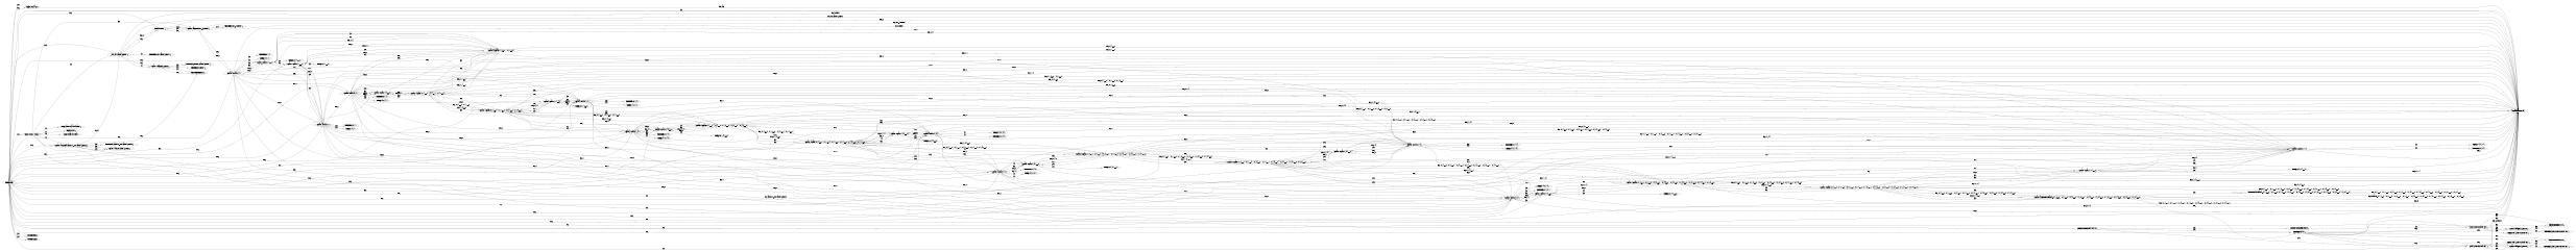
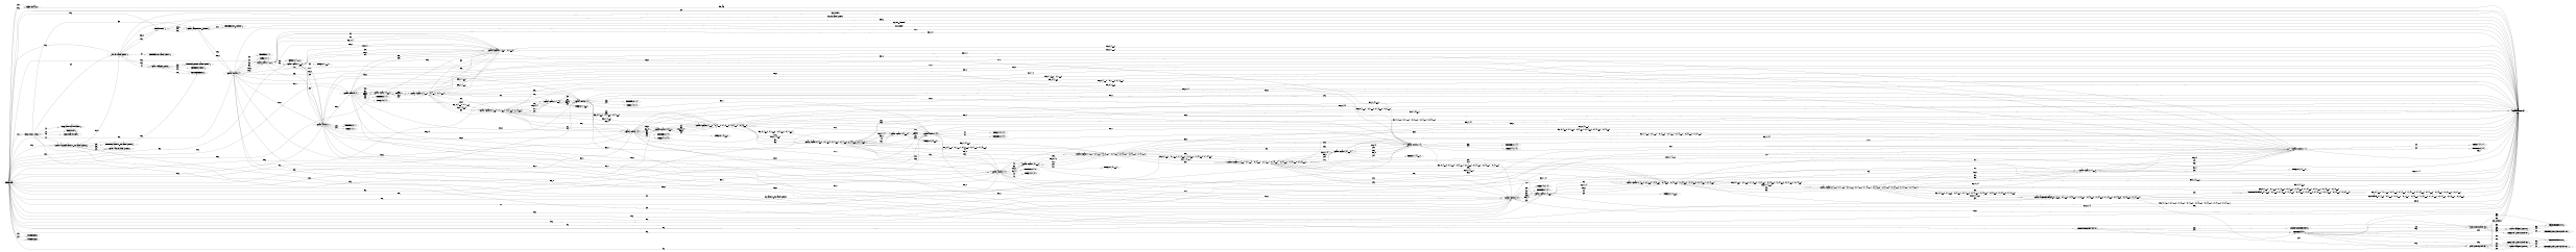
  digraph {
    rankdir=LR
    n1 [label=<(METHOD,main)<SUB>4</SUB>>]
    n2 [label=<(PARAM,String[] args)<SUB>4</SUB>>]
    n3 [label=<(BLOCK,&lt;empty&gt;,&lt;empty&gt;)<SUB>4</SUB>>]
    n4 [label=<(&lt;operator&gt;.assignment,Scanner in = new Scanner(System.in))<SUB>5</SUB>>]
    n5 [label=<(&lt;operator&gt;.alloc,new Scanner(System.in))<SUB>5</SUB>>]
    n6 [label=<(&lt;init&gt;,new Scanner(System.in))<SUB>5</SUB>>]
    n7 [label=<(nextInt,in.nextInt())<SUB>6</SUB>>]
    n8 [label=<(&lt;operator&gt;.equals,n % 4 == 0)<SUB>7</SUB>>]
    n9 [label=<(&lt;operator&gt;.modulo,n % 4)<SUB>7</SUB>>]
    n10 [label=<(&lt;operator&gt;.equals,n % 7 == 0)<SUB>7</SUB>>]
    n11 [label=<(&lt;operator&gt;.modulo,n % 7)<SUB>7</SUB>>]
    n12 [label=<(&lt;operator&gt;.equals,n % 47 == 0)<SUB>7</SUB>>]
    n13 [label=<(&lt;operator&gt;.modulo,n % 47)<SUB>7</SUB>>]
    n14 [label=<(&lt;operator&gt;.equals,n % 74 == 0)<SUB>7</SUB>>]
    n15 [label=<(&lt;operator&gt;.modulo,n % 74)<SUB>7</SUB>>]
    n16 [label=<(&lt;operator&gt;.equals,n % 447 == 0)<SUB>7</SUB>>]
    n17 [label=<(&lt;operator&gt;.modulo,n % 447)<SUB>7</SUB>>]
    n18 [label=<(&lt;operator&gt;.equals,n % 474 == 0)<SUB>7</SUB>>]
    n19 [label=<(&lt;operator&gt;.modulo,n % 474)<SUB>7</SUB>>]
    n20 [label=<(&lt;operator&gt;.equals,n % 477 == 0)<SUB>7</SUB>>]
    n21 [label=<(&lt;operator&gt;.modulo,n % 477)<SUB>7</SUB>>]
    n22 [label=<(&lt;operator&gt;.equals,n % 744 == 0)<SUB>7</SUB>>]
    n23 [label=<(&lt;operator&gt;.modulo,n % 744)<SUB>7</SUB>>]
    n24 [label=<(&lt;operator&gt;.equals,n % 747 == 0)<SUB>7</SUB>>]
    n25 [label=<(&lt;operator&gt;.modulo,n % 747)<SUB>7</SUB>>]
    n26 [label=<(&lt;operator&gt;.equals,n % 774 == 0)<SUB>7</SUB>>]
    n27 [label=<(&lt;operator&gt;.modulo,n % 774)<SUB>7</SUB>>]
    n28 [label=<(IDENTIFIER,ok,if (ok))<SUB>8</SUB>>]
    n29 [label=<(println,System.out.println(&quot;YES&quot;))<SUB>8</SUB>>]
    n30 [label=<(println,System.out.println(&quot;NO&quot;))<SUB>8</SUB>>]
    n31 [label=<(MODIFIER,PUBLIC)>]
    n32 [label=<(MODIFIER,STATIC)>]
    n33 [label=<(METHOD_RETURN,void)<SUB>4</SUB>>]
    n34 [label=<(LOCAL,Scanner in: java.util.Scanner)<SUB>5</SUB>>]
    n35 [label=<(LOCAL,int n: int)<SUB>6</SUB>>]
    n36 [label=<(&lt;operator&gt;.assignment,int n = in.nextInt())<SUB>6</SUB>>]
    n37 [label=<(LOCAL,boolean ok: boolean)<SUB>7</SUB>>]
    n38 [label=<(&lt;operator&gt;.assignment,boolean ok = (n % 4 == 0) || (n % 7 == 0) || (n % 47 == 0) || (n % 74 == 0) || (n % 447 == 0) || (n % 474 == 0) || (n % 477 == 0) || (n % 744 == 0) || (n % 747 == 0) || (n % 774 == 0))<SUB>7</SUB>>]
    n39 [label=<(CONTROL_STRUCTURE,if (ok),if (ok))<SUB>8</SUB>>]
    n40 [label=<(IDENTIFIER,in,Scanner in = new Scanner(System.in))<SUB>5</SUB>>]
    n41 [label=<(FIELD_IDENTIFIER,in,in)<SUB>5</SUB>>]
    n42 [label=<(IDENTIFIER,in,new Scanner(System.in))<SUB>5</SUB>>]
    n43 [label=<(&lt;operator&gt;.fieldAccess,System.in)<SUB>5</SUB>>]
    n44 [label=<(&lt;operator&gt;.logicalOr,(n % 4 == 0) || (n % 7 == 0))<SUB>7</SUB>>]
    n45 [label=<(LITERAL,0,n % 4 == 0)<SUB>7</SUB>>]
    n46 [label=<(IDENTIFIER,n,n % 4)<SUB>7</SUB>>]
    n47 [label=<(LITERAL,4,n % 4)<SUB>7</SUB>>]
    n48 [label=<(LITERAL,0,n % 7 == 0)<SUB>7</SUB>>]
    n49 [label=<(IDENTIFIER,n,n % 7)<SUB>7</SUB>>]
    n50 [label=<(LITERAL,7,n % 7)<SUB>7</SUB>>]
    n51 [label=<(&lt;operator&gt;.logicalOr,(n % 4 == 0) || (n % 7 == 0) || (n % 47 == 0))<SUB>7</SUB>>]
    n52 [label=<(IDENTIFIER,n,n % 47)<SUB>7</SUB>>]
    n53 [label=<(LITERAL,47,n % 47)<SUB>7</SUB>>]
    n54 [label=<(&lt;operator&gt;.logicalOr,(n % 4 == 0) || (n % 7 == 0) || (n % 47 == 0) || (n % 74 == 0))<SUB>7</SUB>>]
    n55 [label=<(LITERAL,0,n % 74 == 0)<SUB>7</SUB>>]
    n56 [label=<(IDENTIFIER,n,n % 74)<SUB>7</SUB>>]
    n57 [label=<(LITERAL,74,n % 74)<SUB>7</SUB>>]
    n58 [label=<(&lt;operator&gt;.logicalOr,(n % 4 == 0) || (n % 7 == 0) || (n % 47 == 0) || (n % 74 == 0) || (n % 447 == 0))<SUB>7</SUB>>]
    n59 [label=<(LITERAL,0,n % 447 == 0)<SUB>7</SUB>>]
    n60 [label=<(IDENTIFIER,n,n % 447)<SUB>7</SUB>>]
    n61 [label=<(LITERAL,447,n % 447)<SUB>7</SUB>>]
    n62 [label=<(&lt;operator&gt;.logicalOr,(n % 4 == 0) || (n % 7 == 0) || (n % 47 == 0) || (n % 74 == 0) || (n % 447 == 0) || (n % 474 == 0))<SUB>7</SUB>>]
    n63 [label=<(LITERAL,0,n % 474 == 0)<SUB>7</SUB>>]
    n64 [label=<(IDENTIFIER,n,n % 474)<SUB>7</SUB>>]
    n65 [label=<(LITERAL,474,n % 474)<SUB>7</SUB>>]
    n66 [label=<(&lt;operator&gt;.logicalOr,(n % 4 == 0) || (n % 7 == 0) || (n % 47 == 0) || (n % 74 == 0) || (n % 447 == 0) || (n % 474 == 0) || (n % 477 == 0))<SUB>7</SUB>>]
    n67 [label=<(LITERAL,0,n % 477 == 0)<SUB>7</SUB>>]
    n68 [label=<(IDENTIFIER,n,n % 477)<SUB>7</SUB>>]
    n69 [label=<(LITERAL,477,n % 477)<SUB>7</SUB>>]
    n70 [label=<(&lt;operator&gt;.logicalOr,(n % 4 == 0) || (n % 7 == 0) || (n % 47 == 0) || (n % 74 == 0) || (n % 447 == 0) || (n % 474 == 0) || (n % 477 == 0) || (n % 744 == 0))<SUB>7</SUB>>]
+   n71 [label=<(LITERAL,0,n % 744 == 0)<SUB>7</SUB>>]
    n72 [label=<(IDENTIFIER,n,n % 744)<SUB>7</SUB>>]
    n73 [label=<(LITERAL,744,n % 744)<SUB>7</SUB>>]
    n74 [label=<(&lt;operator&gt;.logicalOr,(n % 4 == 0) || (n % 7 == 0) || (n % 47 == 0) || (n % 74 == 0) || (n % 447 == 0) || (n % 474 == 0) || (n % 477 == 0) || (n % 744 == 0) || (n % 747 == 0))<SUB>7</SUB>>]
    n75 [label=<(LITERAL,0,n % 747 == 0)<SUB>7</SUB>>]
    n76 [label=<(IDENTIFIER,n,n % 747)<SUB>7</SUB>>]
    n77 [label=<(LITERAL,747,n % 747)<SUB>7</SUB>>]
    n78 [label=<(&lt;operator&gt;.logicalOr,(n % 4 == 0) || (n % 7 == 0) || (n % 47 == 0) || (n % 74 == 0) || (n % 447 == 0) || (n % 474 == 0) || (n % 477 == 0) || (n % 744 == 0) || (n % 747 == 0) || (n % 774 == 0))<SUB>7</SUB>>]
    n79 [label=<(LITERAL,0,n % 774 == 0)<SUB>7</SUB>>]
    n80 [label=<(IDENTIFIER,n,n % 774)<SUB>7</SUB>>]
    n81 [label=<(LITERAL,774,n % 774)<SUB>7</SUB>>]
    n82 [label=<(&lt;operator&gt;.fieldAccess,System.out)<SUB>8</SUB>>]
    n83 [label=<(FIELD_IDENTIFIER,out,out)<SUB>8</SUB>>]
    n84 [label=<(&lt;operator&gt;.fieldAccess,System.out)<SUB>8</SUB>>]
    n85 [label=<(FIELD_IDENTIFIER,out,out)<SUB>8</SUB>>]
    n86 [label=<(LITERAL,&quot;YES&quot;,System.out.println(&quot;YES&quot;))<SUB>8</SUB>>]
    n87 [label=<(LITERAL,&quot;NO&quot;,System.out.println(&quot;NO&quot;))<SUB>8</SUB>>]
    n88 [label=<(IDENTIFIER,n,int n = in.nextInt())<SUB>6</SUB>>]
    n89 [label=<(IDENTIFIER,ok,boolean ok = (n % 4 == 0) || (n % 7 == 0) || (n % 47 == 0) || (n % 74 == 0) || (n % 447 == 0) || (n % 474 == 0) || (n % 477 == 0) || (n % 744 == 0) || (n % 747 == 0) || (n % 774 == 0))<SUB>7</SUB>>]
    n90 [label=<(CONTROL_STRUCTURE,else,else)<SUB>8</SUB>>]
    n91 [label=<(IDENTIFIER,System,new Scanner(System.in))<SUB>5</SUB>>]
    n92 [label=<(IDENTIFIER,in,in.nextInt())<SUB>6</SUB>>]
    n93 [label=<(IDENTIFIER,System,System.out.println(&quot;YES&quot;))<SUB>8</SUB>>]
    n94 [label=<(IDENTIFIER,System,System.out.println(&quot;NO&quot;))<SUB>8</SUB>>]
    n1 -> n2 [label="AST: "]
    n1 -> n2 [label="DDG: "]
    n1 -> n3 [label="AST: "]
    n1 -> n4 [label="DDG: "]
    n1 -> n5 [label="CFG: "]
    n1 -> n6 [label="DDG: "]
    n1 -> n7 [label="DDG: "]
    n1 -> n8 [label="DDG: "]
    n1 -> n9 [label="DDG: "]
    n1 -> n10 [label="DDG: "]
    n1 -> n11 [label="DDG: "]
    n1 -> n12 [label="DDG: "]
    n1 -> n13 [label="DDG: "]
    n1 -> n14 [label="DDG: "]
    n1 -> n15 [label="DDG: "]
    n1 -> n16 [label="DDG: "]
    n1 -> n17 [label="DDG: "]
    n1 -> n18 [label="DDG: "]
    n1 -> n19 [label="DDG: "]
    n1 -> n20 [label="DDG: "]
    n1 -> n21 [label="DDG: "]
    n1 -> n22 [label="DDG: "]
    n1 -> n23 [label="DDG: "]
    n1 -> n24 [label="DDG: "]
    n1 -> n25 [label="DDG: "]
    n1 -> n26 [label="DDG: "]
    n1 -> n27 [label="DDG: "]
    n1 -> n28 [label="DDG: "]
    n1 -> n29 [label="DDG: "]
    n1 -> n30 [label="DDG: "]
    n1 -> n31 [label="AST: "]
    n1 -> n32 [label="AST: "]
    n1 -> n33 [label="AST: "]
    n2 -> n33 [label="DDG: args"]
    n3 -> n4 [label="AST: "]
    n3 -> n6 [label="AST: "]
    n3 -> n34 [label="AST: "]
    n3 -> n35 [label="AST: "]
    n3 -> n36 [label="AST: "]
    n3 -> n37 [label="AST: "]
    n3 -> n38 [label="AST: "]
    n3 -> n39 [label="AST: "]
    n4 -> n5 [label="AST: "]
    n4 -> n6 [label="DDG: in"]
    n4 -> n33 [label="DDG: Scanner in = new Scanner(System.in)"]
    n4 -> n40 [label="AST: "]
    n4 -> n41 [label="CFG: "]
    n5 -> n4 [label="CFG: "]
    n6 -> n7 [label="CFG: "]
    n6 -> n7 [label="DDG: in"]
    n6 -> n33 [label="DDG: System.in"]
    n6 -> n33 [label="DDG: new Scanner(System.in)"]
    n6 -> n42 [label="AST: "]
    n6 -> n43 [label="AST: "]
    n7 -> n33 [label="DDG: in"]
    n7 -> n36 [label="CFG: "]
    n7 -> n36 [label="DDG: in"]
    n8 -> n9 [label="AST: "]
    n8 -> n10 [label="CDG: "]
    n8 -> n11 [label="CFG: "]
    n8 -> n11 [label="CDG: "]
    n8 -> n33 [label="DDG: n % 4"]
    n8 -> n44 [label="CFG: "]
    n8 -> n44 [label="DDG: n % 4"]
    n8 -> n44 [label="DDG: 0"]
    n8 -> n45 [label="AST: "]
    n9 -> n8 [label="CFG: "]
    n9 -> n8 [label="DDG: n"]
    n9 -> n8 [label="DDG: 4"]
    n9 -> n11 [label="DDG: n"]
    n9 -> n13 [label="DDG: n"]
    n9 -> n15 [label="DDG: n"]
    n9 -> n17 [label="DDG: n"]
    n9 -> n19 [label="DDG: n"]
+   n9 -> n21 [label="DDG: n"]
    n9 -> n23 [label="DDG: n"]
    n9 -> n25 [label="DDG: n"]
    n9 -> n27 [label="DDG: n"]
    n9 -> n33 [label="DDG: n"]
    n9 -> n46 [label="AST: "]
    n9 -> n47 [label="AST: "]
    n10 -> n11 [label="AST: "]
    n10 -> n33 [label="DDG: n % 7"]
    n10 -> n44 [label="CFG: "]
    n10 -> n44 [label="DDG: n % 7"]
    n10 -> n44 [label="DDG: 0"]
    n10 -> n48 [label="AST: "]
    n11 -> n10 [label="CFG: "]
    n11 -> n10 [label="DDG: n"]
    n11 -> n10 [label="DDG: 7"]
    n11 -> n13 [label="DDG: n"]
-   n11 -> n15 [label="DDG: n"]
+   n11 -> n15 [label="DDG: 747"]
    n11 -> n17 [label="DDG: n"]
    n11 -> n19 [label="DDG: n"]
    n11 -> n21 [label="DDG: n"]
    n11 -> n23 [label="DDG: n"]
    n11 -> n25 [label="DDG: n"]
    n11 -> n27 [label="DDG: n"]
    n11 -> n33 [label="DDG: n"]
    n11 -> n49 [label="AST: "]
    n11 -> n50 [label="AST: "]
    n12 -> n13 [label="AST: "]
    n12 -> n33 [label="DDG: n % 47"]
    n12 -> n51 [label="CFG: "]
    n12 -> n51 [label="DDG: n % 47"]
    n12 -> n51 [label="DDG: 0"]
    n13 -> n12 [label="CFG: "]
    n13 -> n12 [label="DDG: n"]
    n13 -> n12 [label="DDG: 47"]
    n13 -> n15 [label="DDG: n"]
    n13 -> n17 [label="DDG: n"]
    n13 -> n19 [label="DDG: n"]
    n13 -> n21 [label="DDG: n"]
    n13 -> n23 [label="DDG: n"]
    n13 -> n25 [label="DDG: n"]
    n13 -> n27 [label="DDG: n"]
    n13 -> n33 [label="DDG: n"]
    n13 -> n52 [label="AST: "]
    n13 -> n53 [label="AST: "]
    n14 -> n15 [label="AST: "]
    n14 -> n33 [label="DDG: n % 74"]
    n14 -> n54 [label="CFG: "]
    n14 -> n54 [label="DDG: n % 74"]
    n14 -> n54 [label="DDG: 0"]
    n14 -> n55 [label="AST: "]
    n15 -> n14 [label="CFG: "]
    n15 -> n14 [label="DDG: n"]
    n15 -> n14 [label="DDG: 74"]
    n15 -> n17 [label="DDG: n"]
    n15 -> n19 [label="DDG: n"]
    n15 -> n21 [label="DDG: n"]
    n15 -> n23 [label="DDG: n"]
    n15 -> n25 [label="DDG: n"]
    n15 -> n27 [label="DDG: n"]
    n15 -> n33 [label="DDG: n"]
    n15 -> n56 [label="AST: "]
    n15 -> n57 [label="AST: "]
    n16 -> n17 [label="AST: "]
    n16 -> n33 [label="DDG: n % 447"]
    n16 -> n58 [label="CFG: "]
    n16 -> n58 [label="DDG: n % 447"]
    n16 -> n58 [label="DDG: 0"]
    n16 -> n59 [label="AST: "]
    n17 -> n16 [label="CFG: "]
    n17 -> n16 [label="DDG: n"]
    n17 -> n16 [label="DDG: 447"]
    n17 -> n19 [label="DDG: n"]
    n17 -> n21 [label="DDG: n"]
    n17 -> n23 [label="DDG: n"]
    n17 -> n25 [label="DDG: n"]
    n17 -> n27 [label="DDG: n"]
    n17 -> n33 [label="CDG: "]
    n17 -> n60 [label="AST: "]
    n17 -> n61 [label="AST: "]
    n18 -> n19 [label="AST: "]
    n18 -> n33 [label="DDG: n % 474"]
    n18 -> n62 [label="CFG: "]
    n18 -> n62 [label="DDG: n % 474"]
    n18 -> n62 [label="DDG: 0"]
    n18 -> n63 [label="AST: "]
    n19 -> n18 [label="CFG: "]
    n19 -> n18 [label="DDG: n"]
    n19 -> n18 [label="DDG: 474"]
    n19 -> n21 [label="DDG: n"]
    n19 -> n23 [label="DDG: n"]
    n19 -> n25 [label="DDG: n"]
    n19 -> n27 [label="DDG: n"]
    n19 -> n33 [label="DDG: n"]
    n19 -> n64 [label="AST: "]
    n19 -> n65 [label="AST: "]
    n20 -> n21 [label="AST: "]
    n20 -> n33 [label="DDG: n % 477"]
    n20 -> n66 [label="CFG: "]
    n20 -> n66 [label="DDG: n % 477"]
    n20 -> n66 [label="DDG: 0"]
    n20 -> n67 [label="AST: "]
    n21 -> n20 [label="CFG: "]
    n21 -> n20 [label="DDG: n"]
    n21 -> n20 [label="DDG: 477"]
    n21 -> n23 [label="DDG: n"]
    n21 -> n25 [label="DDG: n"]
    n21 -> n27 [label="DDG: n"]
    n21 -> n33 [label="DDG: n"]
    n21 -> n68 [label="AST: "]
    n21 -> n69 [label="AST: "]
    n22 -> n23 [label="AST: "]
    n22 -> n33 [label="DDG: n % 744"]
    n22 -> n70 [label="CFG: "]
    n22 -> n70 [label="DDG: n % 744"]
    n22 -> n70 [label="DDG: 0"]
+   n22 -> n71 [label="AST: "]
    n23 -> n22 [label="CFG: "]
    n23 -> n22 [label="DDG: n"]
    n23 -> n22 [label="DDG: 744"]
    n23 -> n25 [label="DDG: n"]
    n23 -> n27 [label="DDG: n"]
    n23 -> n33 [label="DDG: n"]
    n23 -> n72 [label="AST: "]
    n23 -> n73 [label="AST: "]
    n24 -> n25 [label="AST: "]
    n24 -> n33 [label="DDG: n % 747"]
    n24 -> n74 [label="CFG: "]
    n24 -> n74 [label="DDG: n % 747"]
    n24 -> n74 [label="DDG: 0"]
    n24 -> n75 [label="AST: "]
    n25 -> n24 [label="CFG: "]
    n25 -> n24 [label="DDG: n"]
    n25 -> n24 [label="DDG: 747"]
    n25 -> n27 [label="DDG: n"]
    n25 -> n33 [label="DDG: n"]
    n25 -> n76 [label="AST: "]
    n25 -> n77 [label="AST: "]
    n26 -> n27 [label="AST: "]
    n26 -> n33 [label="DDG: n % 774"]
    n26 -> n78 [label="CFG: "]
    n26 -> n78 [label="DDG: n % 774"]
    n26 -> n78 [label="DDG: 0"]
    n26 -> n79 [label="AST: "]
    n27 -> n26 [label="CFG: "]
    n27 -> n26 [label="DDG: n"]
    n27 -> n26 [label="DDG: 774"]
    n27 -> n33 [label="DDG: n"]
    n27 -> n80 [label="AST: "]
    n27 -> n81 [label="AST: "]
    n28 -> n29 [label="CDG: "]
    n28 -> n30 [label="CDG: "]
    n28 -> n82 [label="CDG: "]
    n28 -> n83 [label="CFG: "]
    n28 -> n83 [label="CDG: "]
    n28 -> n84 [label="CDG: "]
    n28 -> n85 [label="CFG: "]
    n28 -> n85 [label="CDG: "]
    n29 -> n33 [label="CFG: "]
    n29 -> n33 [label="DDG: System.out"]
    n29 -> n82 [label="AST: "]
    n29 -> n86 [label="AST: "]
    n30 -> n33 [label="CFG: "]
    n30 -> n84 [label="AST: "]
    n30 -> n87 [label="AST: "]
    n36 -> n7 [label="AST: "]
    n36 -> n9 [label="CFG: "]
    n36 -> n9 [label="DDG: n"]
    n36 -> n33 [label="DDG: in.nextInt()"]
    n36 -> n33 [label="DDG: int n = in.nextInt()"]
    n36 -> n88 [label="AST: "]
    n38 -> n28 [label="CFG: "]
    n38 -> n33 [label="DDG: ok"]
    n38 -> n33 [label="DDG: (n % 4 == 0) || (n % 7 == 0) || (n % 47 == 0) || (n % 74 == 0) || (n % 447 == 0) || (n % 474 == 0) || (n % 477 == 0) || (n % 744 == 0) || (n % 747 == 0) || (n % 774 == 0)"]
    n38 -> n33 [label="DDG: boolean ok = (n % 4 == 0) || (n % 7 == 0) || (n % 47 == 0) || (n % 74 == 0) || (n % 447 == 0) || (n % 474 == 0) || (n % 477 == 0) || (n % 744 == 0) || (n % 747 == 0) || (n % 774 == 0)"]
    n38 -> n78 [label="AST: "]
    n38 -> n89 [label="AST: "]
    n39 -> n28 [label="AST: "]
    n39 -> n29 [label="AST: "]
    n39 -> n90 [label="AST: "]
    n41 -> n43 [label="CFG: "]
    n43 -> n6 [label="CFG: "]
    n43 -> n41 [label="AST: "]
    n43 -> n91 [label="AST: "]
    n43 -> n92 [label="AST: "]
    n44 -> n8 [label="AST: "]
    n44 -> n10 [label="AST: "]
    n44 -> n12 [label="CDG: "]
    n44 -> n13 [label="CFG: "]
    n44 -> n13 [label="CDG: "]
    n44 -> n33 [label="DDG: n % 4 == 0"]
    n44 -> n33 [label="DDG: n % 7 == 0"]
    n44 -> n51 [label="CFG: "]
    n44 -> n51 [label="DDG: n % 4 == 0"]
    n44 -> n51 [label="DDG: n % 7 == 0"]
    n51 -> n12 [label="AST: "]
    n51 -> n14 [label="CDG: "]
    n51 -> n15 [label="CFG: "]
    n51 -> n15 [label="CDG: "]
    n51 -> n33 [label="DDG: (n % 4 == 0) || (n % 7 == 0)"]
    n51 -> n33 [label="DDG: n % 47 == 0"]
    n51 -> n44 [label="AST: "]
    n51 -> n54 [label="CFG: "]
    n51 -> n54 [label="DDG: (n % 4 == 0) || (n % 7 == 0)"]
    n51 -> n54 [label="DDG: n % 47 == 0"]
    n54 -> n14 [label="AST: "]
    n54 -> n16 [label="CDG: "]
    n54 -> n17 [label="CFG: "]
    n54 -> n17 [label="CDG: "]
    n54 -> n33 [label="DDG: (n % 4 == 0) || (n % 7 == 0) || (n % 47 == 0)"]
    n54 -> n33 [label="DDG: n % 74 == 0"]
    n54 -> n51 [label="AST: "]
    n54 -> n58 [label="CFG: "]
    n54 -> n58 [label="DDG: (n % 4 == 0) || (n % 7 == 0) || (n % 47 == 0)"]
    n54 -> n58 [label="DDG: n % 74 == 0"]
    n58 -> n16 [label="AST: "]
    n58 -> n18 [label="CDG: "]
    n58 -> n19 [label="CFG: "]
    n58 -> n19 [label="CDG: "]
    n58 -> n33 [label="DDG: (n % 4 == 0) || (n % 7 == 0) || (n % 47 == 0) || (n % 74 == 0)"]
    n58 -> n33 [label="DDG: n % 447 == 0"]
    n58 -> n54 [label="AST: "]
    n58 -> n62 [label="CFG: "]
    n58 -> n62 [label="DDG: (n % 4 == 0) || (n % 7 == 0) || (n % 47 == 0) || (n % 74 == 0)"]
    n58 -> n62 [label="DDG: n % 447 == 0"]
    n62 -> n18 [label="AST: "]
    n62 -> n20 [label="CDG: "]
    n62 -> n21 [label="CFG: "]
    n62 -> n21 [label="CDG: "]
    n62 -> n33 [label="DDG: (n % 4 == 0) || (n % 7 == 0) || (n % 47 == 0) || (n % 74 == 0) || (n % 447 == 0)"]
    n62 -> n33 [label="DDG: n % 474 == 0"]
    n62 -> n58 [label="AST: "]
    n62 -> n66 [label="CFG: "]
    n62 -> n66 [label="DDG: (n % 4 == 0) || (n % 7 == 0) || (n % 47 == 0) || (n % 74 == 0) || (n % 447 == 0)"]
    n62 -> n66 [label="DDG: n % 474 == 0"]
    n66 -> n20 [label="AST: "]
    n66 -> n22 [label="CDG: "]
    n66 -> n23 [label="CFG: "]
    n66 -> n23 [label="CDG: "]
    n66 -> n33 [label="DDG: (n % 4 == 0) || (n % 7 == 0) || (n % 47 == 0) || (n % 74 == 0) || (n % 447 == 0) || (n % 474 == 0)"]
    n66 -> n33 [label="DDG: n % 477 == 0"]
    n66 -> n62 [label="AST: "]
    n66 -> n70 [label="CFG: "]
    n66 -> n70 [label="DDG: (n % 4 == 0) || (n % 7 == 0) || (n % 47 == 0) || (n % 74 == 0) || (n % 447 == 0) || (n % 474 == 0)"]
    n66 -> n70 [label="DDG: n % 477 == 0"]
    n70 -> n22 [label="AST: "]
    n70 -> n24 [label="CDG: "]
    n70 -> n25 [label="CFG: "]
    n70 -> n25 [label="CDG: "]
    n70 -> n33 [label="DDG: (n % 4 == 0) || (n % 7 == 0) || (n % 47 == 0) || (n % 74 == 0) || (n % 447 == 0) || (n % 474 == 0) || (n % 477 == 0)"]
    n70 -> n33 [label="DDG: n % 744 == 0"]
    n70 -> n66 [label="AST: "]
    n70 -> n74 [label="CFG: "]
    n70 -> n74 [label="DDG: (n % 4 == 0) || (n % 7 == 0) || (n % 47 == 0) || (n % 74 == 0) || (n % 447 == 0) || (n % 474 == 0) || (n % 477 == 0)"]
    n70 -> n74 [label="DDG: n % 744 == 0"]
    n74 -> n24 [label="AST: "]
    n74 -> n26 [label="CDG: "]
    n74 -> n27 [label="CFG: "]
    n74 -> n27 [label="CDG: "]
    n74 -> n33 [label="DDG: (n % 4 == 0) || (n % 7 == 0) || (n % 47 == 0) || (n % 74 == 0) || (n % 447 == 0) || (n % 474 == 0) || (n % 477 == 0) || (n % 744 == 0)"]
    n74 -> n33 [label="DDG: n % 747 == 0"]
    n74 -> n70 [label="AST: "]
    n74 -> n78 [label="CFG: "]
    n74 -> n78 [label="DDG: (n % 4 == 0) || (n % 7 == 0) || (n % 47 == 0) || (n % 74 == 0) || (n % 447 == 0) || (n % 474 == 0) || (n % 477 == 0) || (n % 744 == 0)"]
    n74 -> n78 [label="DDG: n % 747 == 0"]
    n78 -> n26 [label="AST: "]
    n78 -> n33 [label="DDG: (n % 4 == 0) || (n % 7 == 0) || (n % 47 == 0) || (n % 74 == 0) || (n % 447 == 0) || (n % 474 == 0) || (n % 477 == 0) || (n % 744 == 0) || (n % 747 == 0)"]
    n78 -> n33 [label="DDG: n % 774 == 0"]
    n78 -> n38 [label="CFG: "]
    n78 -> n38 [label="DDG: (n % 4 == 0) || (n % 7 == 0) || (n % 47 == 0) || (n % 74 == 0) || (n % 447 == 0) || (n % 474 == 0) || (n % 477 == 0) || (n % 744 == 0) || (n % 747 == 0)"]
    n78 -> n38 [label="DDG: n % 774 == 0"]
    n78 -> n74 [label="AST: "]
    n82 -> n29 [label="CFG: "]
    n82 -> n83 [label="AST: "]
    n82 -> n93 [label="AST: "]
    n83 -> n82 [label="CFG: "]
    n84 -> n30 [label="CFG: "]
    n84 -> n85 [label="AST: "]
    n84 -> n94 [label="AST: "]
    n85 -> n84 [label="CFG: "]
    n90 -> n30 [label="AST: "]
  }
